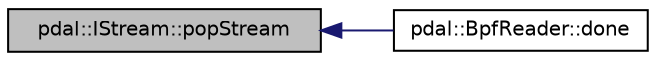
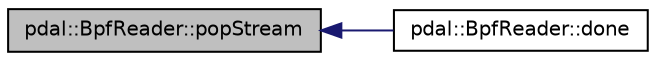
  digraph {
    rankdir=LR
    node [color=black fontname=Helvetica fontsize=10 shape=record style=filled]
-   n1 [fillcolor=grey75 fontcolor=black height=0.2 label="pdal::IStream::popStream" width=0.4]
+   n1 [fillcolor=grey75 fontcolor=black height=0.2 label="pdal::BpfReader::popStream" width=0.4]
    n2 [fillcolor=white height=0.2 label="pdal::BpfReader::done" width=0.4]
    n1 -> n2 [color=midnightblue dir=back fontname=Helvetica fontsize=10 labelfontname=Helvetica labelfontsize=10 style=solid]
  }
